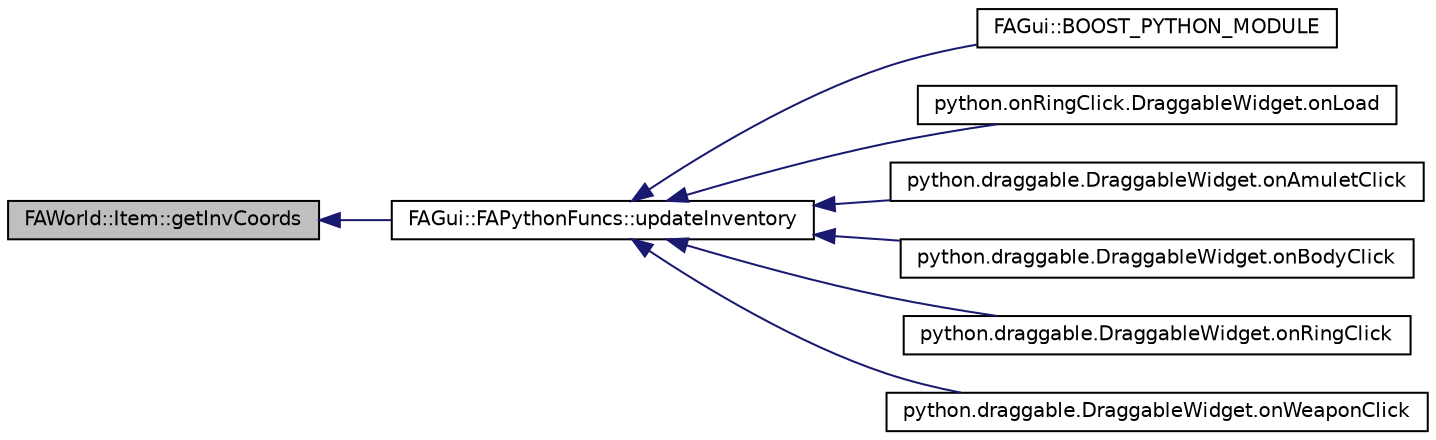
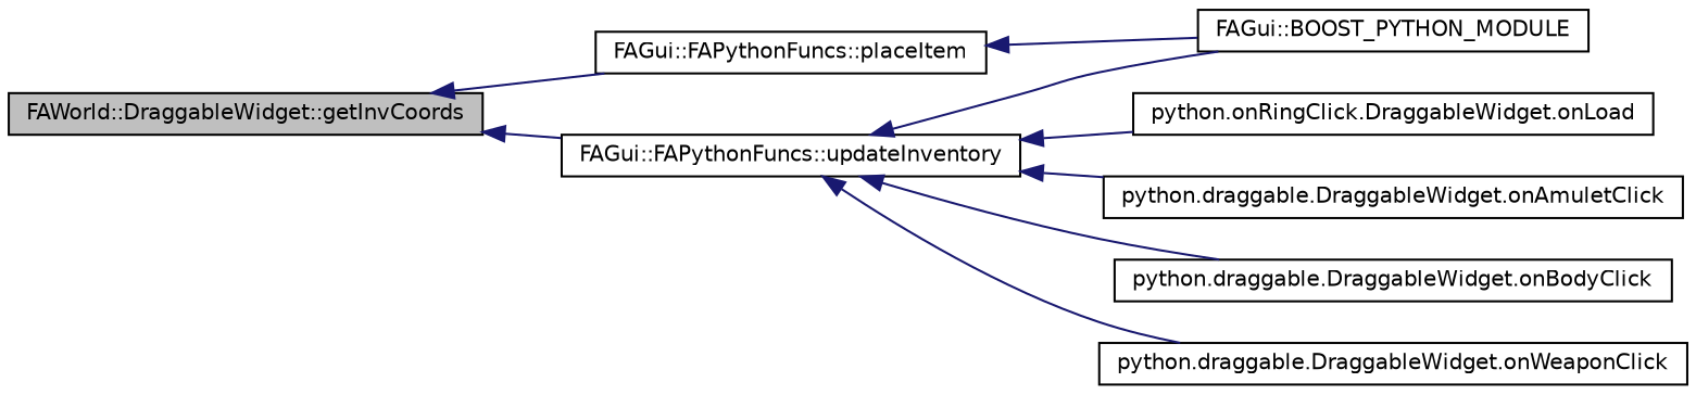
  digraph {
    rankdir=LR
    node [color=black fillcolor=white fontname=Helvetica fontsize=10 shape=record style=filled]
    edge [color=midnightblue dir=back fontname=Helvetica fontsize=10 labelfontname=Helvetica labelfontsize=10 style=solid]
-   n1 [fillcolor=grey75 fontcolor=black height=0.2 label="FAWorld::Item::getInvCoords" width=0.4]
+   n1 [fillcolor=grey75 fontcolor=black height=0.2 label="FAWorld::DraggableWidget::getInvCoords" width=0.4]
+   n2 [height=0.2 label="FAGui::FAPythonFuncs::placeItem" width=0.4]
    n3 [height=0.2 label="FAGui::FAPythonFuncs::updateInventory" width=0.4]
    n4 [height=0.2 label="FAGui::BOOST_PYTHON_MODULE" width=0.4]
    n5 [height=0.2 label="python.onRingClick.DraggableWidget.onLoad" width=0.4]
    n6 [height=0.2 label="python.draggable.DraggableWidget.onAmuletClick" width=0.4]
    n7 [height=0.2 label="python.draggable.DraggableWidget.onBodyClick" width=0.4]
-   n8 [height=0.2 label="python.draggable.DraggableWidget.onRingClick" width=0.4]
    n9 [height=0.2 label="python.draggable.DraggableWidget.onWeaponClick" width=0.4]
+   n1 -> n2
    n1 -> n3
+   n2 -> n4
    n3 -> n4
    n3 -> n5
    n3 -> n6
    n3 -> n7
-   n3 -> n8
    n3 -> n9
  }
